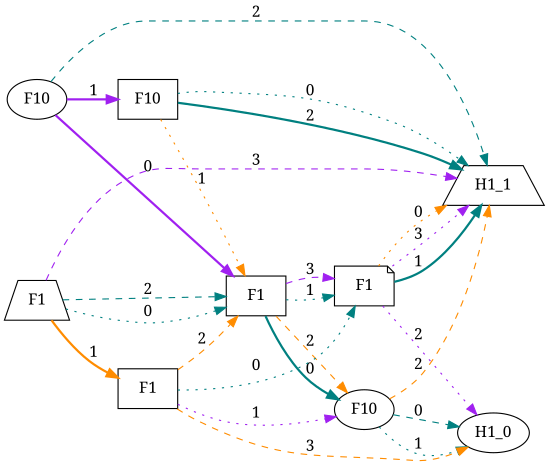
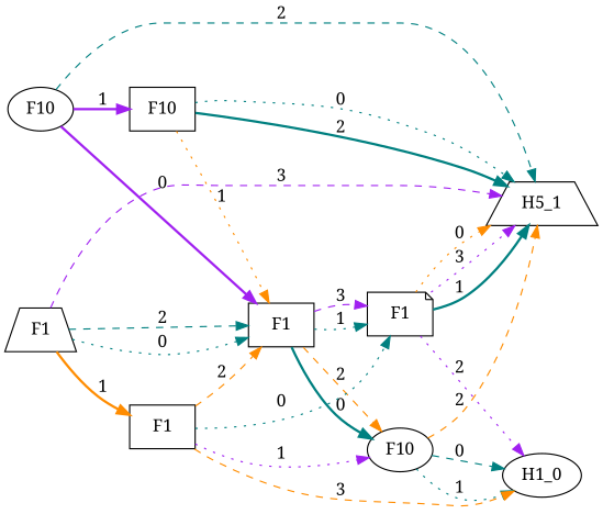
  digraph {
    rankdir=LR
    fontname="Noto Serif"
    node [shape=ellipse fontname="Noto Serif"]
    edge [color=teal style=dotted fontname="Noto Serif"]
-   n1 [label=H1_1 shape=trapezium]
+   n1 [label=H5_1 shape=trapezium]
    n2 [label=H1_0]
    n3 [label=F1 shape=note]
    n4 [label=F10]
    n5 [label=F1 shape=box]
    n6 [label=F1 shape=box]
    n7 [label=F10 shape=box]
    n8 [label=F10]
    n9 [label=F1 shape=trapezium]
    n3 -> n1 [label=3 color=purple]
    n3 -> n1 [label=1 style=bold]
    n3 -> n1 [label=0 color=darkorange]
    n3 -> n2 [label=2 color=purple]
    n4 -> n1 [label=2 color=darkorange style=dashed]
    n4 -> n2 [label=1]
    n4 -> n2 [label=0 style=dashed]
    n5 -> n3 [label=3 color=purple style=dashed]
    n5 -> n3 [label=1]
    n5 -> n4 [label=2 color=darkorange style=dashed]
    n5 -> n4 [label=0 style=bold]
    n6 -> n2 [label=3 color=darkorange style=dashed]
    n6 -> n3 [label=0]
    n6 -> n4 [label=1 color=purple]
    n6 -> n5 [label=2 color=darkorange style=dashed]
    n7 -> n1 [label=2 style=bold]
    n7 -> n1 [label=0]
    n7 -> n5 [label=1 color=darkorange]
    n8 -> n1 [label=2 style=dashed]
    n8 -> n5 [label=0 color=purple style=bold]
    n8 -> n7 [label=1 color=purple style=bold]
    n9 -> n1 [label=3 color=purple style=dashed]
    n9 -> n5 [label=2 style=dashed]
    n9 -> n5 [label=0]
    n9 -> n6 [label=1 color=darkorange style=bold]
  }
